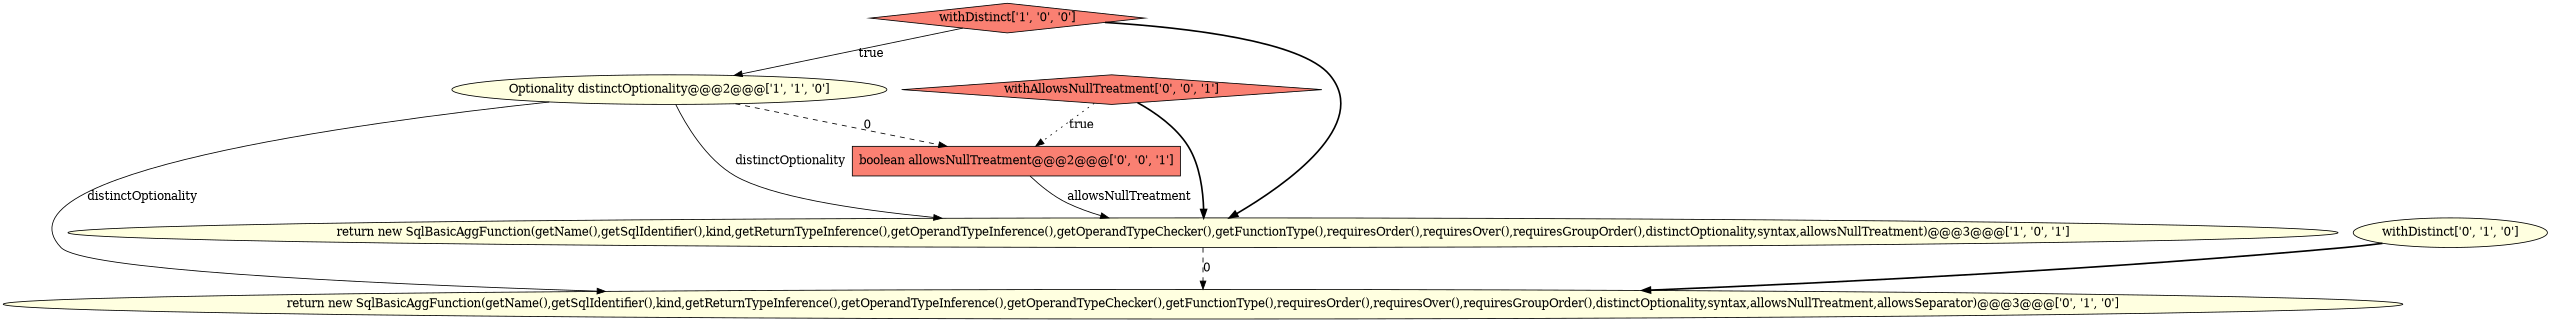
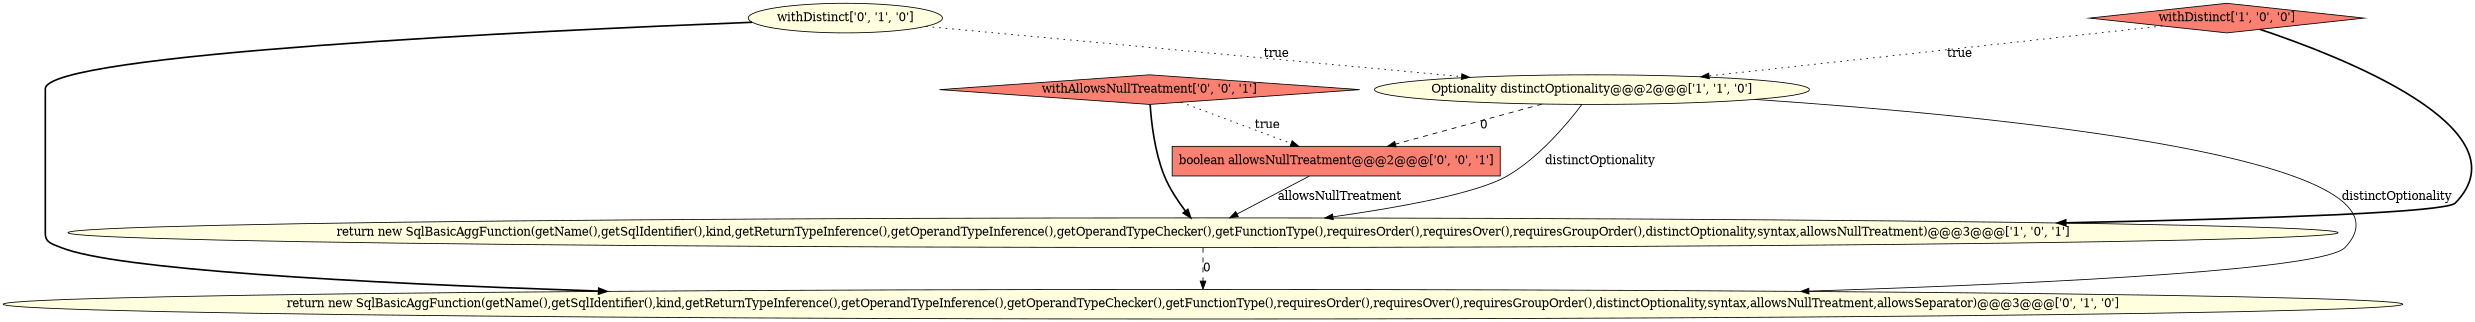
  digraph {
    fontname="DejaVu Serif"
    node [fillcolor=lightyellow fontname="DejaVu Serif" shape=ellipse style=filled]
    edge [fontname="DejaVu Serif" style=solid]
    n1 [label="Optionality distinctOptionality@@@2@@@['1', '1', '0']"]
    n2 [fillcolor=salmon label="boolean allowsNullTreatment@@@2@@@['0', '0', '1']" shape=box]
    n3 [label="return new SqlBasicAggFunction(getName(),getSqlIdentifier(),kind,getReturnTypeInference(),getOperandTypeInference(),getOperandTypeChecker(),getFunctionType(),requiresOrder(),requiresOver(),requiresGroupOrder(),distinctOptionality,syntax,allowsNullTreatment)@@@3@@@['1', '0', '1']"]
    n4 [label="return new SqlBasicAggFunction(getName(),getSqlIdentifier(),kind,getReturnTypeInference(),getOperandTypeInference(),getOperandTypeChecker(),getFunctionType(),requiresOrder(),requiresOver(),requiresGroupOrder(),distinctOptionality,syntax,allowsNullTreatment,allowsSeparator)@@@3@@@['0', '1', '0']"]
    n5 [fillcolor=salmon label="withAllowsNullTreatment['0', '0', '1']" shape=diamond]
    n6 [label="withDistinct['0', '1', '0']"]
    n7 [fillcolor=salmon label="withDistinct['1', '0', '0']" shape=diamond]
    n1 -> n2 [label=0 style=dashed]
    n1 -> n3 [label=distinctOptionality]
    n1 -> n4 [label=distinctOptionality]
    n2 -> n3 [label=allowsNullTreatment]
    n3 -> n4 [label=0 style=dashed]
    n5 -> n2 [label=true style=dotted]
    n5 -> n3 [style=bold]
+   n6 -> n1 [label=true style=dotted]
    n6 -> n4 [style=bold]
-   n7 -> n1 [label=true]
+   n7 -> n1 [label=true style=dotted]
    n7 -> n3 [style=bold]
  }
